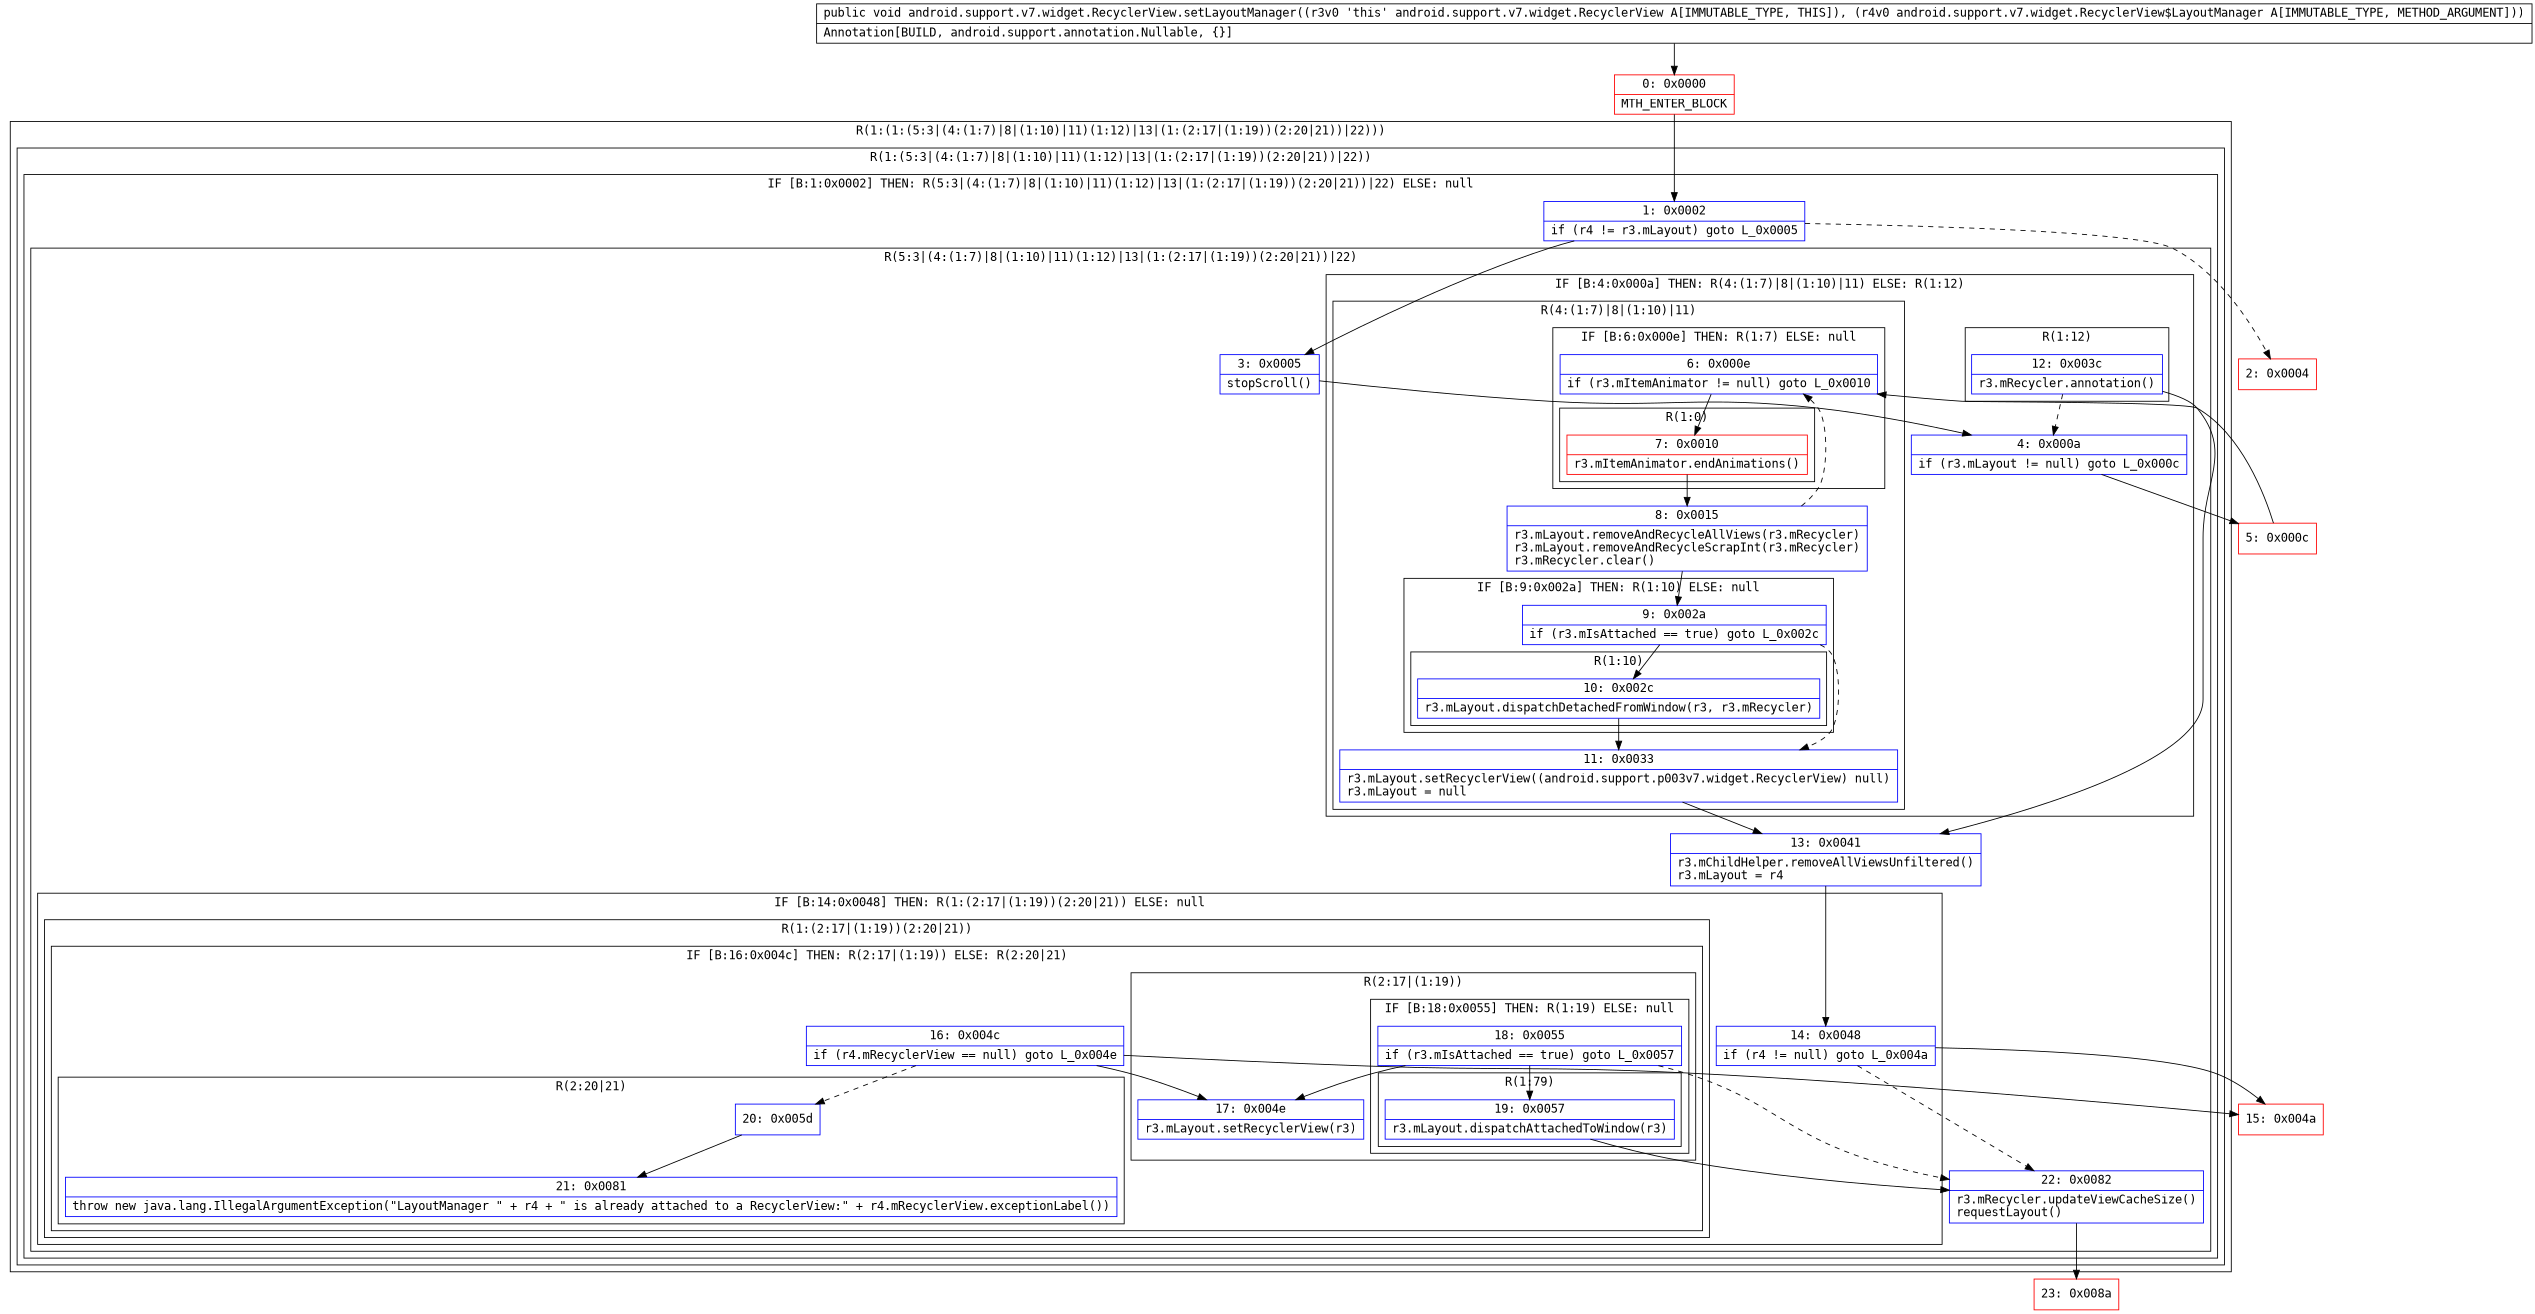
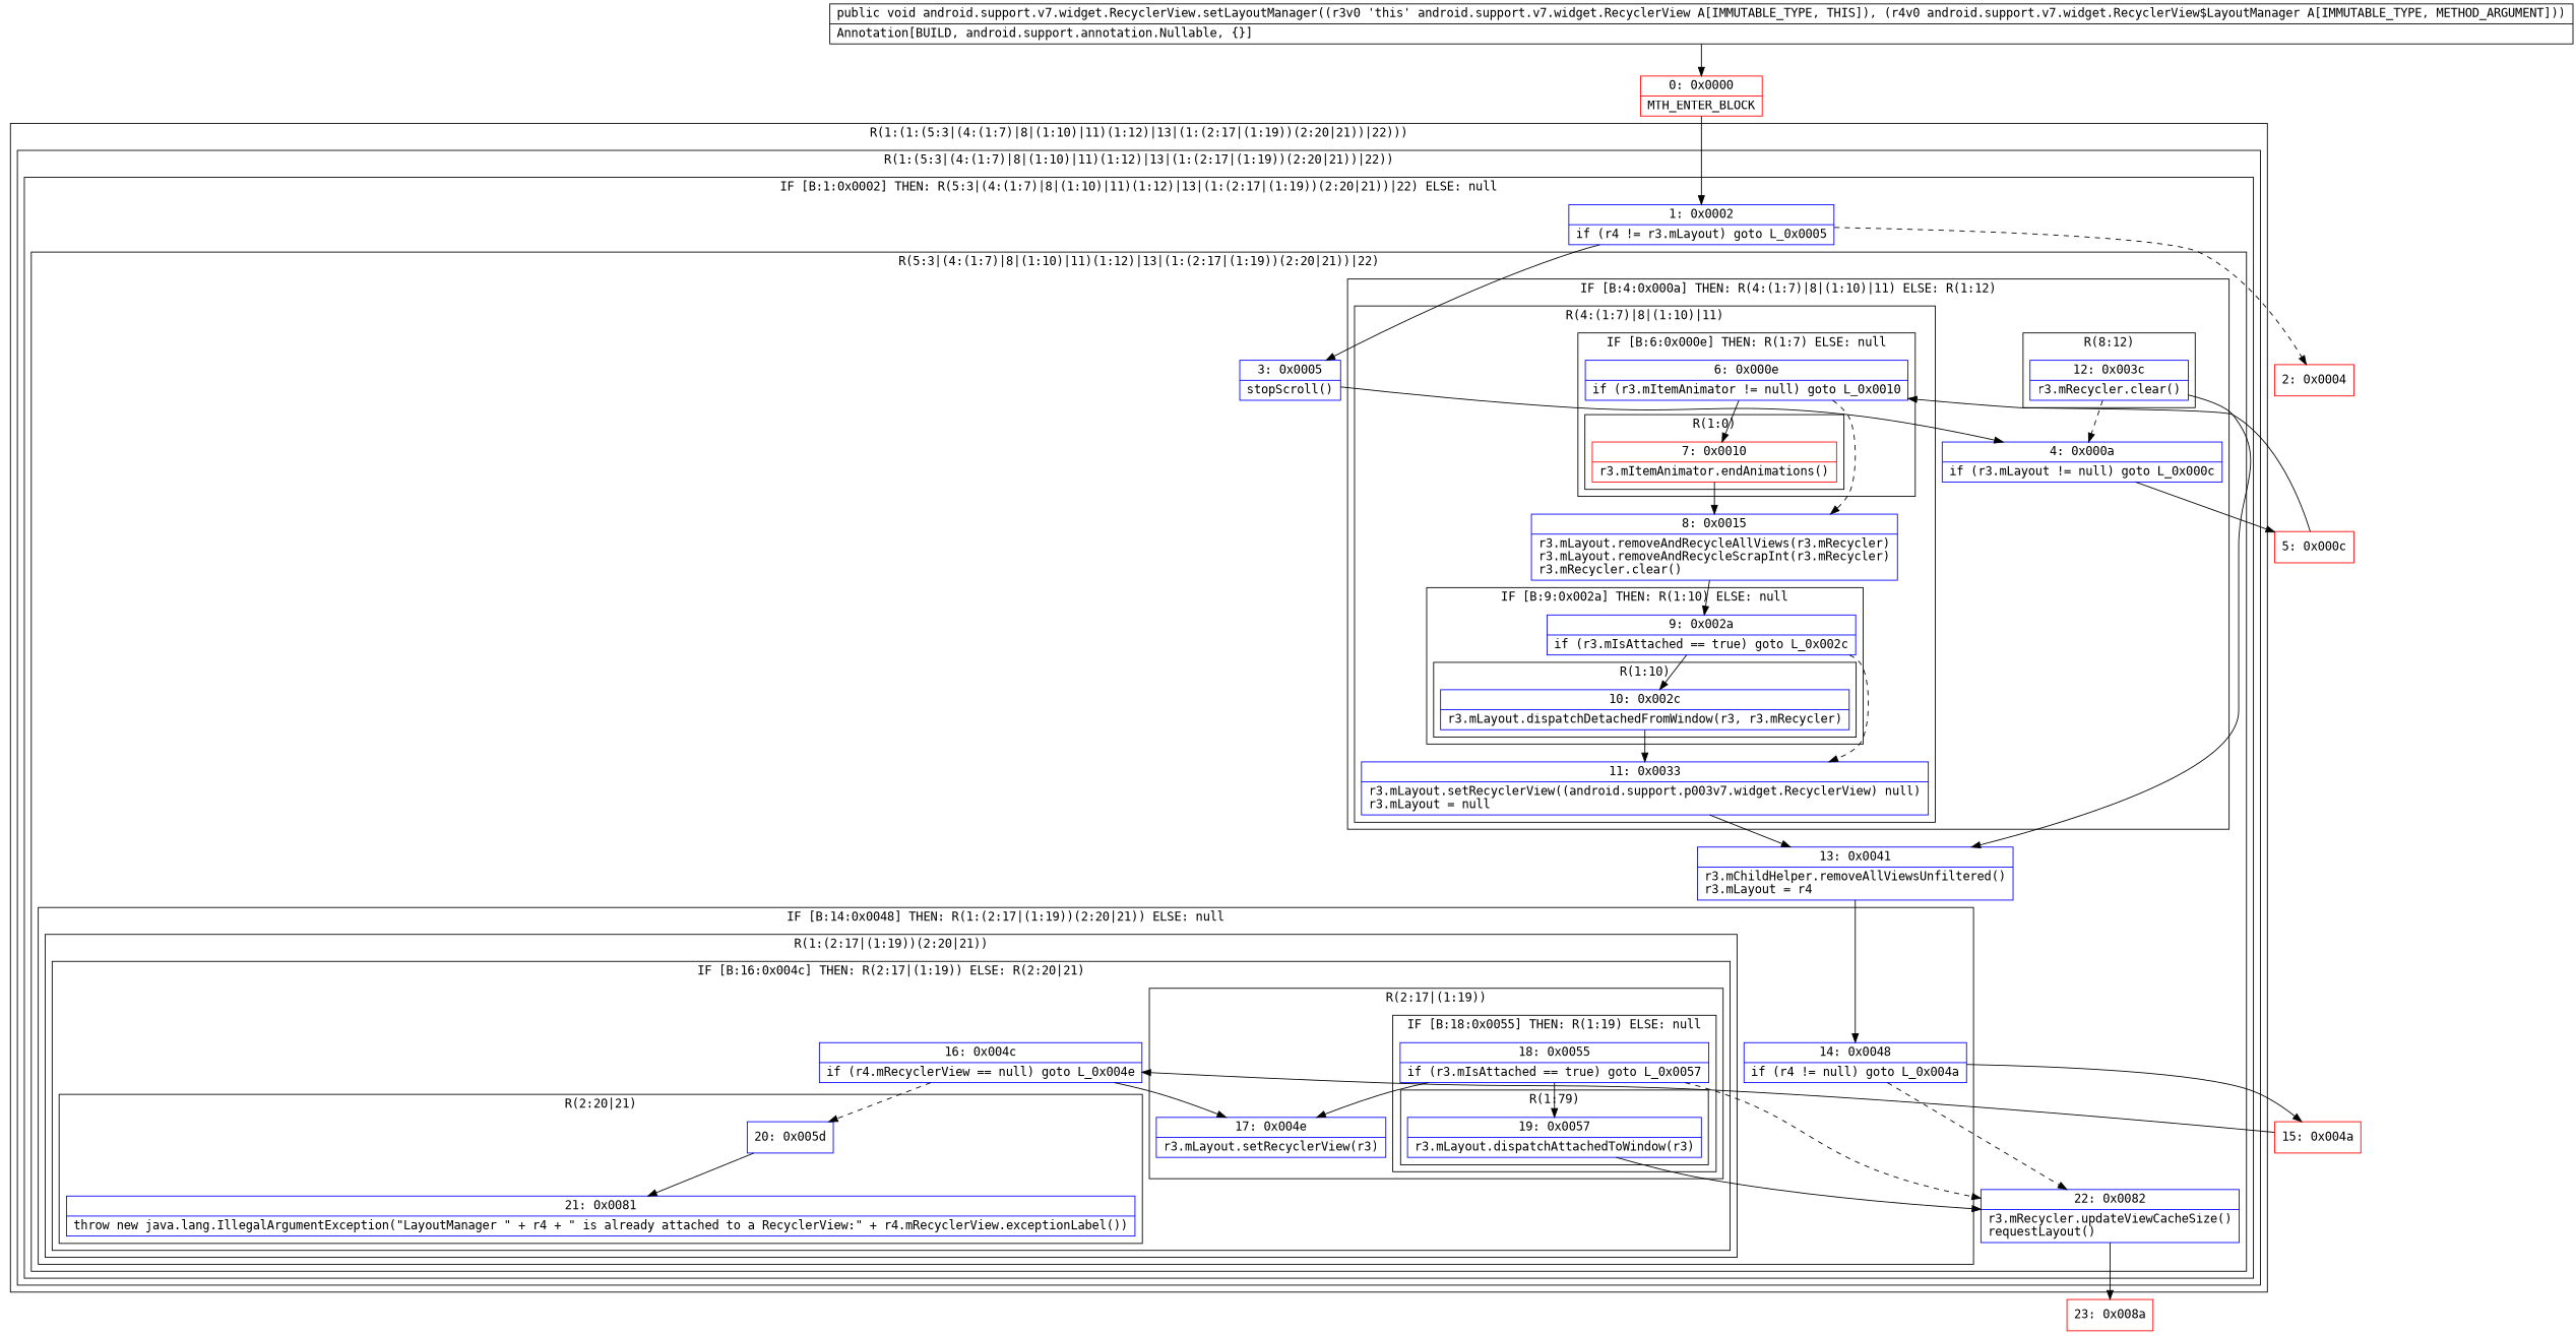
  digraph {
    fontname="DejaVu Sans Mono"
    node [color=blue fontname="DejaVu Sans Mono" shape=record]
    edge [fontname="DejaVu Sans Mono"]
    n1 [color=red label="{7\:\ 0x0010|r3.mItemAnimator.endAnimations()\l}"]
    n2 [label="{6\:\ 0x000e|if (r3.mItemAnimator != null) goto L_0x0010\l}"]
    n3 [label="{10\:\ 0x002c|r3.mLayout.dispatchDetachedFromWindow(r3, r3.mRecycler)\l}"]
    n4 [label="{9\:\ 0x002a|if (r3.mIsAttached == true) goto L_0x002c\l}"]
    n5 [label="{8\:\ 0x0015|r3.mLayout.removeAndRecycleAllViews(r3.mRecycler)\lr3.mLayout.removeAndRecycleScrapInt(r3.mRecycler)\lr3.mRecycler.clear()\l}"]
    n6 [label="{11\:\ 0x0033|r3.mLayout.setRecyclerView((android.support.p003v7.widget.RecyclerView) null)\lr3.mLayout = null\l}"]
-   n7 [label="{12\:\ 0x003c|r3.mRecycler.annotation()\l}"]
+   n7 [label="{12\:\ 0x003c|r3.mRecycler.clear()\l}"]
    n8 [label="{4\:\ 0x000a|if (r3.mLayout != null) goto L_0x000c\l}"]
    n9 [label="{19\:\ 0x0057|r3.mLayout.dispatchAttachedToWindow(r3)\l}"]
    n10 [label="{18\:\ 0x0055|if (r3.mIsAttached == true) goto L_0x0057\l}"]
    n11 [label="{17\:\ 0x004e|r3.mLayout.setRecyclerView(r3)\l}"]
    n12 [label="{20\:\ 0x005d}"]
    n13 [label="{21\:\ 0x0081|throw new java.lang.IllegalArgumentException(\"LayoutManager \" + r4 + \" is already attached to a RecyclerView:\" + r4.mRecyclerView.exceptionLabel())\l}"]
    n14 [label="{16\:\ 0x004c|if (r4.mRecyclerView == null) goto L_0x004e\l}"]
    n15 [label="{14\:\ 0x0048|if (r4 != null) goto L_0x004a\l}"]
    n16 [label="{3\:\ 0x0005|stopScroll()\l}"]
    n17 [label="{13\:\ 0x0041|r3.mChildHelper.removeAllViewsUnfiltered()\lr3.mLayout = r4\l}"]
    n18 [label="{22\:\ 0x0082|r3.mRecycler.updateViewCacheSize()\lrequestLayout()\l}"]
    n19 [label="{1\:\ 0x0002|if (r4 != r3.mLayout) goto L_0x0005\l}"]
    n20 [color=red label="{5\:\ 0x000c}"]
    n21 [color=red label="{15\:\ 0x004a}"]
    n22 [color=red label="{23\:\ 0x008a}"]
    n23 [color=red label="{2\:\ 0x0004}"]
    n24 [color=red label="{0\:\ 0x0000|MTH_ENTER_BLOCK\l}"]
    n25 [label="{public void android.support.v7.widget.RecyclerView.setLayoutManager((r3v0 'this' android.support.v7.widget.RecyclerView A[IMMUTABLE_TYPE, THIS]), (r4v0 android.support.v7.widget.RecyclerView$LayoutManager A[IMMUTABLE_TYPE, METHOD_ARGUMENT]))  | Annotation[BUILD, android.support.annotation.Nullable, \{\}]\l}" color=""]
    subgraph cluster_1 {
      label="R(1:(1:(5:3|(4:(1:7)|8|(1:10)|11)(1:12)|13|(1:(2:17|(1:19))(2:20|21))|22)))"
      subgraph cluster_2 {
        label="R(1:(5:3|(4:(1:7)|8|(1:10)|11)(1:12)|13|(1:(2:17|(1:19))(2:20|21))|22))"
        subgraph cluster_3 {
          label="IF [B:1:0x0002] THEN: R(5:3|(4:(1:7)|8|(1:10)|11)(1:12)|13|(1:(2:17|(1:19))(2:20|21))|22) ELSE: null"
          n19
          subgraph cluster_4 {
            label="R(5:3|(4:(1:7)|8|(1:10)|11)(1:12)|13|(1:(2:17|(1:19))(2:20|21))|22)"
            n16
            n17
            n18
            subgraph cluster_5 {
              label="IF [B:4:0x000a] THEN: R(4:(1:7)|8|(1:10)|11) ELSE: R(1:12)"
              n8
              subgraph cluster_6 {
                label="R(4:(1:7)|8|(1:10)|11)"
                n5
                n6
                subgraph cluster_7 {
                  label="IF [B:6:0x000e] THEN: R(1:7) ELSE: null"
                  n2
                  subgraph cluster_8 {
                    label="R(1:0)"
                    n1
                  }
                }
                subgraph cluster_9 {
                  label="IF [B:9:0x002a] THEN: R(1:10) ELSE: null"
                  n4
                  subgraph cluster_10 {
                    label="R(1:10)"
                    n3
                  }
                }
              }
              subgraph cluster_11 {
-               label="R(1:12)"
+               label="R(8:12)"
                n7
              }
            }
            subgraph cluster_12 {
              label="IF [B:14:0x0048] THEN: R(1:(2:17|(1:19))(2:20|21)) ELSE: null"
              n15
              subgraph cluster_13 {
                label="R(1:(2:17|(1:19))(2:20|21))"
                subgraph cluster_14 {
                  label="IF [B:16:0x004c] THEN: R(2:17|(1:19)) ELSE: R(2:20|21)"
                  n14
                  subgraph cluster_15 {
                    label="R(2:17|(1:19))"
                    n11
                    subgraph cluster_16 {
                      label="IF [B:18:0x0055] THEN: R(1:19) ELSE: null"
                      n10
                      subgraph cluster_17 {
                        label="R(1:79)"
                        n9
                      }
                    }
                  }
                  subgraph cluster_18 {
                    label="R(2:20|21)"
                    n12
                    n13
                  }
                }
              }
            }
          }
        }
      }
    }
    n1 -> n5
    n2 -> n1
-   n5 -> n2 [style=dashed]
+   n2 -> n5 [style=dashed]
    n3 -> n6
    n4 -> n3
    n4 -> n6 [style=dashed]
    n5 -> n4
    n6 -> n17
    n7 -> n8 [style=dashed]
    n7 -> n17
    n8 -> n20
    n9 -> n18
    n10 -> n9
    n10 -> n11
    n10 -> n18 [style=dashed]
    n12 -> n13
    n14 -> n11
    n14 -> n12 [style=dashed]
    n15 -> n18 [style=dashed]
    n15 -> n21
    n16 -> n8
    n17 -> n15
    n18 -> n22
    n19 -> n16
    n19 -> n23 [style=dashed]
    n20 -> n2
-   n14 -> n21
+   n21 -> n14
    n24 -> n19
    n25 -> n24
  }
